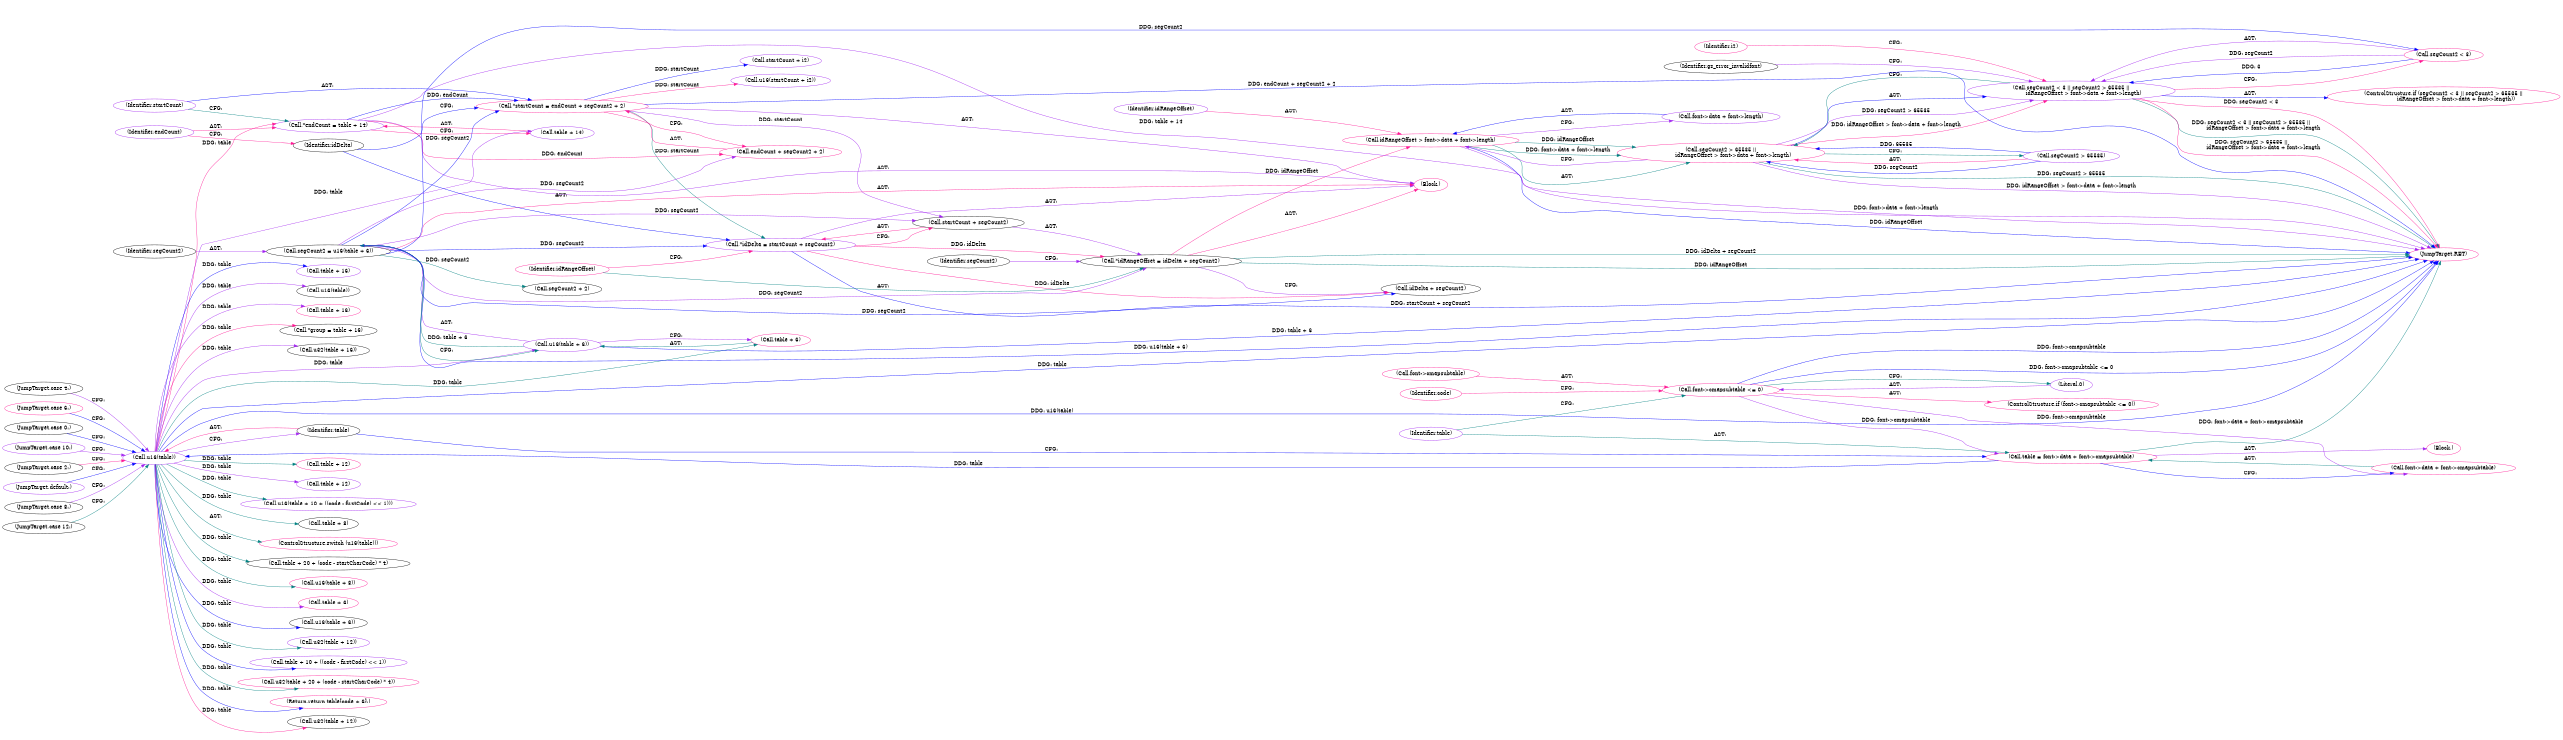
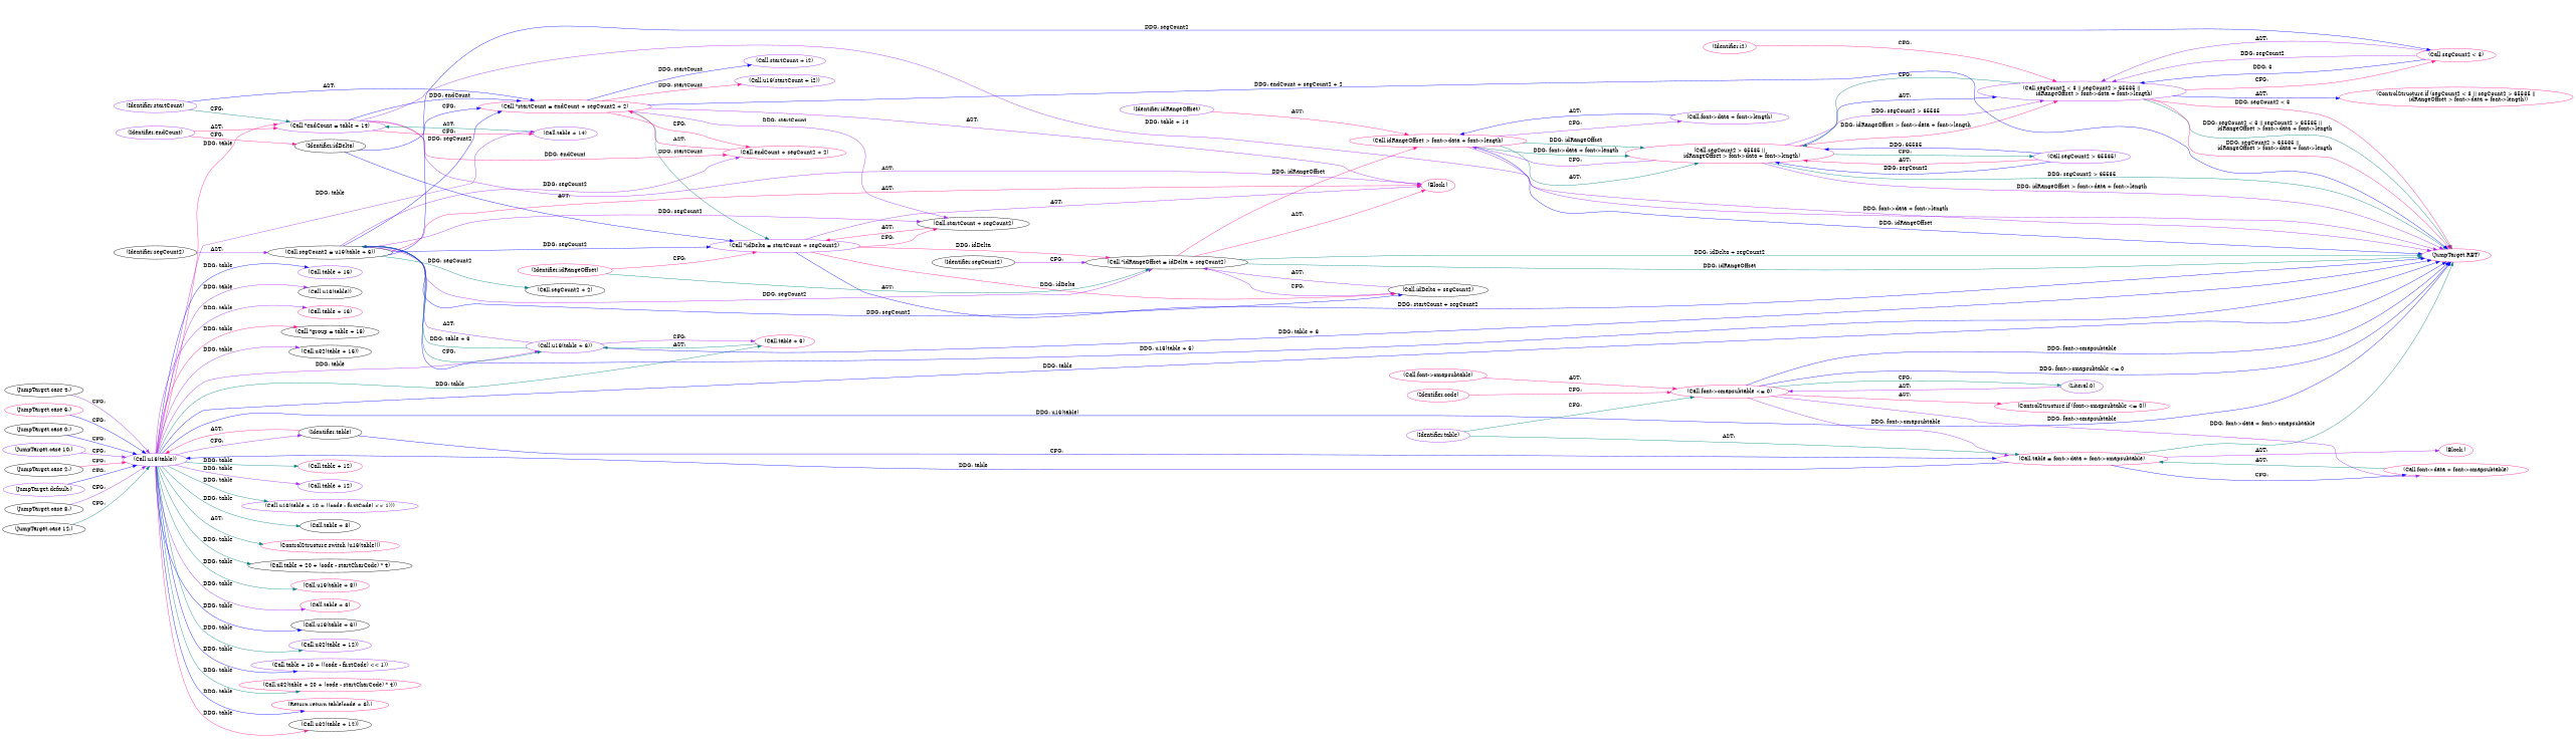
  digraph {
    rankdir=LR
    node [color=deeppink]
    edge [color=purple]
    n1 [label="(Call,idRangeOffset > font->data + font->length)"]
    n2 [label="(Call,segCount2 > 65535 ||\n               idRangeOffset > font->data + font->length)"]
    n3 [label="(JumpTarget,RET)"]
    n4 [color=purple label="(Call,font->data + font->length)"]
    n5 [color=purple label="(Call,segCount2 < 3 || segCount2 > 65535 ||\n               idRangeOffset > font->data + font->length)"]
    n6 [color=purple label="(Call,segCount2 > 65535)"]
    n7 [color=black label="(Call,*idRangeOffset = idDelta + segCount2)"]
    n8 [color=black label="(Call,idDelta + segCount2)"]
    n9 [label="(Block,)"]
    n10 [color=purple label="(Call,*idDelta = startCount + segCount2)"]
    n11 [color=black label="(Call,startCount + segCount2)"]
    n12 [label="(Call,*startCount = endCount + segCount2 + 2)"]
    n13 [color=purple label="(Call,u16(startCount + i2))"]
    n14 [label="(Call,endCount + segCount2 + 2)"]
    n15 [color=purple label="(Call,startCount + i2)"]
    n16 [color=purple label="(Call,*endCount = table + 14)"]
    n17 [color=purple label="(Call,table + 14)"]
    n18 [color=purple label="(Call,u16(table))"]
    n19 [color=purple label="(Call,u16(table + 6))"]
    n20 [label="(Call,table + 12)"]
    n21 [color=black label="(Identifier,table)"]
    n22 [color=purple label="(Call,table + 12)"]
    n23 [color=purple label="(Call,u16(table + 10 + ((code - firstCode) << 1)))"]
    n24 [color=black label="(Call,table + 8)"]
    n25 [label="(ControlStructure,switch (u16(table)))"]
    n26 [color=black label="(Call,table + 20 + (code - startCharCode) * 4)"]
    n27 [label="(Call,u16(table + 8))"]
    n28 [label="(Call,table + 6)"]
    n29 [label="(Call,table + 6)"]
    n30 [color=black label="(Call,u16(table + 6))"]
    n31 [color=purple label="(Call,u32(table + 12))"]
    n32 [color=purple label="(Call,table + 10 + ((code - firstCode) << 1))"]
    n33 [label="(Call,u32(table + 20 + (code - startCharCode) * 4))"]
    n34 [label="(Return,return table[code + 6];)"]
    n35 [color=black label="(Call,u32(table + 12))"]
    n36 [color=purple label="(Call,table + 16)"]
    n37 [color=black label="(Call,u16(table))"]
    n38 [label="(Call,table + 16)"]
    n39 [color=black label="(Call,*group = table + 16)"]
    n40 [color=black label="(Call,u32(table + 16))"]
    n41 [color=black label="(Call,segCount2 = u16(table + 6))"]
    n42 [label="(Call,table = font->data + font->cmapsubtable)"]
    n43 [label="(Call,font->data + font->cmapsubtable)"]
    n44 [label="(Block,)"]
    n45 [label="(Call,font->cmapsubtable <= 0)"]
    n46 [color=purple label="(Literal,0)"]
    n47 [label="(ControlStructure,if (font->cmapsubtable <= 0))"]
    n48 [label="(Call,segCount2 < 3)"]
    n49 [color=black label="(Call,segCount2 + 2)"]
    n50 [label="(ControlStructure,if (segCount2 < 3 || segCount2 > 65535 ||\n               idRangeOffset > font->data + font->length))"]
    n51 [color=black label="(JumpTarget,case 4:)"]
    n52 [color=black label="(Identifier,segCount2)"]
    n53 [color=purple label="(Identifier,endCount)"]
    n54 [color=black label="(Identifier,idDelta)"]
    n55 [label="(JumpTarget,case 6:)"]
    n56 [color=black label="(Identifier,segCount2)"]
    n57 [label="(Identifier,i2)"]
    n58 [color=black label="(JumpTarget,case 0:)"]
    n59 [label="(Identifier,code)"]
    n60 [label="(Call,font->cmapsubtable)"]
    n61 [label="(Identifier,idRangeOffset)"]
    n62 [color=purple label="(JumpTarget,case 10:)"]
    n63 [color=purple label="(Identifier,idRangeOffset)"]
-   n64 [color=black label="(Identifier,gs_error_invalidfont)"]
    n65 [color=black label="(JumpTarget,case 2:)"]
    n66 [color=purple label="(Identifier,table)"]
    n67 [color=purple label="(JumpTarget,default:)"]
    n68 [color=purple label="(Identifier,startCount)"]
    n69 [color=black label="(JumpTarget,case 8:)"]
    n70 [color=black label="(JumpTarget,case 12:)"]
    n1 -> n2 [color=teal label="AST: "]
    n1 -> n2 [color=teal label="DDG: idRangeOffset"]
    n1 -> n2 [color=teal label="DDG: font->data + font->length"]
    n1 -> n3 [label="DDG: font->data + font->length"]
    n1 -> n3 [color=blue label="DDG: idRangeOffset"]
    n1 -> n4 [label="CFG: "]
    n2 -> n1 [label="CFG: "]
    n2 -> n3 [color=teal label="DDG: segCount2 > 65535"]
    n2 -> n3 [label="DDG: idRangeOffset > font->data + font->length"]
    n2 -> n5 [color=blue label="AST: "]
    n2 -> n5 [label="DDG: segCount2 > 65535"]
    n2 -> n5 [color=deeppink label="DDG: idRangeOffset > font->data + font->length"]
    n2 -> n6 [color=teal label="CFG: "]
    n4 -> n1 [color=blue label="AST: "]
    n5 -> n2 [color=teal label="CFG: "]
    n5 -> n3 [color=deeppink label="DDG: segCount2 < 3"]
    n5 -> n3 [color=teal label="DDG: segCount2 < 3 || segCount2 > 65535 ||\n               idRangeOffset > font->data + font->length"]
    n5 -> n3 [color=deeppink label="DDG: segCount2 > 65535 ||\n               idRangeOffset > font->data + font->length"]
    n5 -> n48 [color=deeppink label="CFG: "]
    n5 -> n50 [color=blue label="AST: "]
    n6 -> n2 [color=deeppink label="AST: "]
    n6 -> n2 [color=blue label="DDG: segCount2"]
    n6 -> n2 [color=blue label="DDG: 65535"]
    n7 -> n1 [color=deeppink label="DDG: idRangeOffset"]
    n7 -> n3 [color=teal label="DDG: idRangeOffset"]
    n7 -> n3 [color=teal label="DDG: idDelta + segCount2"]
    n7 -> n8 [label="CFG: "]
    n7 -> n9 [color=deeppink label="AST: "]
-   n11 -> n7 [label="AST: "]
+   n8 -> n7 [label="AST: "]
    n10 -> n3 [color=blue label="DDG: startCount + segCount2"]
    n10 -> n7 [color=deeppink label="DDG: idDelta"]
    n10 -> n8 [color=deeppink label="DDG: idDelta"]
    n10 -> n9 [label="AST: "]
    n10 -> n11 [color=deeppink label="CFG: "]
    n11 -> n10 [color=deeppink label="AST: "]
    n12 -> n3 [color=blue label="DDG: endCount + segCount2 + 2"]
    n12 -> n9 [label="AST: "]
    n12 -> n10 [color=teal label="DDG: startCount"]
    n12 -> n11 [label="DDG: startCount"]
    n12 -> n13 [color=deeppink label="DDG: startCount"]
    n12 -> n14 [color=deeppink label="CFG: "]
    n12 -> n15 [color=blue label="DDG: startCount"]
    n14 -> n12 [color=deeppink label="AST: "]
    n16 -> n3 [label="DDG: table + 14"]
    n16 -> n9 [label="AST: "]
    n16 -> n12 [color=blue label="DDG: endCount"]
    n16 -> n14 [color=deeppink label="DDG: endCount"]
    n16 -> n17 [color=deeppink label="CFG: "]
-   n17 -> n16 [color=deeppink label="AST: "]
+   n17 -> n16 [color=teal label="AST: "]
    n18 -> n3 [color=blue label="DDG: table"]
    n18 -> n3 [color=blue label="DDG: u16(table)"]
    n18 -> n16 [color=deeppink label="DDG: table"]
    n18 -> n17 [label="DDG: table"]
    n18 -> n19 [label="DDG: table"]
    n18 -> n20 [color=teal label="DDG: table"]
    n18 -> n21 [label="CFG: "]
    n18 -> n22 [label="DDG: table"]
    n18 -> n23 [color=teal label="DDG: table"]
    n18 -> n24 [color=teal label="DDG: table"]
    n18 -> n25 [color=teal label="AST: "]
    n18 -> n26 [color=teal label="DDG: table"]
    n18 -> n27 [color=teal label="DDG: table"]
    n18 -> n28 [label="DDG: table"]
    n18 -> n29 [color=teal label="DDG: table"]
    n18 -> n30 [color=blue label="DDG: table"]
    n18 -> n31 [color=teal label="DDG: table"]
    n18 -> n32 [color=blue label="DDG: table"]
    n18 -> n33 [color=teal label="DDG: table"]
    n18 -> n34 [color=blue label="DDG: table"]
    n18 -> n35 [color=deeppink label="DDG: table"]
    n18 -> n36 [color=blue label="DDG: table"]
    n18 -> n37 [label="DDG: table"]
    n18 -> n38 [label="DDG: table"]
    n18 -> n39 [color=deeppink label="DDG: table"]
    n18 -> n40 [label="DDG: table"]
    n19 -> n3 [color=blue label="DDG: table + 6"]
    n19 -> n29 [label="CFG: "]
    n19 -> n41 [label="AST: "]
    n19 -> n41 [color=teal label="DDG: table + 6"]
    n21 -> n18 [color=deeppink label="AST: "]
    n21 -> n42 [color=blue label="CFG: "]
    n29 -> n19 [color=teal label="AST: "]
    n41 -> n3 [color=blue label="DDG: u16(table + 6)"]
    n41 -> n7 [label="DDG: segCount2"]
    n41 -> n8 [color=blue label="DDG: segCount2"]
    n41 -> n9 [color=deeppink label="AST: "]
    n41 -> n10 [color=blue label="DDG: segCount2"]
    n41 -> n11 [label="DDG: segCount2"]
    n41 -> n12 [color=blue label="DDG: segCount2"]
    n41 -> n14 [label="DDG: segCount2"]
    n41 -> n19 [color=teal label="CFG: "]
    n41 -> n48 [color=blue label="DDG: segCount2"]
    n41 -> n49 [color=teal label="DDG: segCount2"]
    n42 -> n3 [color=teal label="DDG: font->data + font->cmapsubtable"]
    n42 -> n18 [color=blue label="DDG: table"]
    n42 -> n43 [color=blue label="CFG: "]
    n42 -> n44 [label="AST: "]
    n43 -> n42 [color=teal label="AST: "]
    n45 -> n3 [color=blue label="DDG: font->cmapsubtable"]
    n45 -> n3 [color=blue label="DDG: font->cmapsubtable <= 0"]
    n45 -> n42 [label="DDG: font->cmapsubtable"]
    n45 -> n43 [label="DDG: font->cmapsubtable"]
    n45 -> n46 [color=teal label="CFG: "]
    n45 -> n47 [color=deeppink label="AST: "]
    n46 -> n45 [label="AST: "]
    n48 -> n5 [label="AST: "]
    n48 -> n5 [label="DDG: segCount2"]
    n48 -> n5 [color=blue label="DDG: 3"]
    n51 -> n18 [label="CFG: "]
    n52 -> n41 [label="AST: "]
    n53 -> n16 [color=deeppink label="AST: "]
    n53 -> n54 [color=deeppink label="CFG: "]
    n54 -> n10 [color=blue label="AST: "]
    n54 -> n12 [color=blue label="CFG: "]
    n55 -> n18 [color=blue label="CFG: "]
    n56 -> n7 [label="CFG: "]
    n57 -> n5 [color=deeppink label="CFG: "]
    n58 -> n18 [color=blue label="CFG: "]
    n59 -> n45 [color=deeppink label="CFG: "]
    n60 -> n45 [color=deeppink label="AST: "]
    n61 -> n7 [color=teal label="AST: "]
    n61 -> n10 [color=deeppink label="CFG: "]
    n62 -> n18 [label="CFG: "]
    n63 -> n1 [color=deeppink label="AST: "]
-   n64 -> n5 [label="CFG: "]
    n65 -> n18 [color=deeppink label="CFG: "]
    n66 -> n42 [color=teal label="AST: "]
    n66 -> n45 [color=teal label="CFG: "]
    n67 -> n18 [color=blue label="CFG: "]
    n68 -> n12 [color=blue label="AST: "]
    n68 -> n16 [color=teal label="CFG: "]
    n69 -> n18 [label="CFG: "]
    n70 -> n18 [color=teal label="CFG: "]
  }
